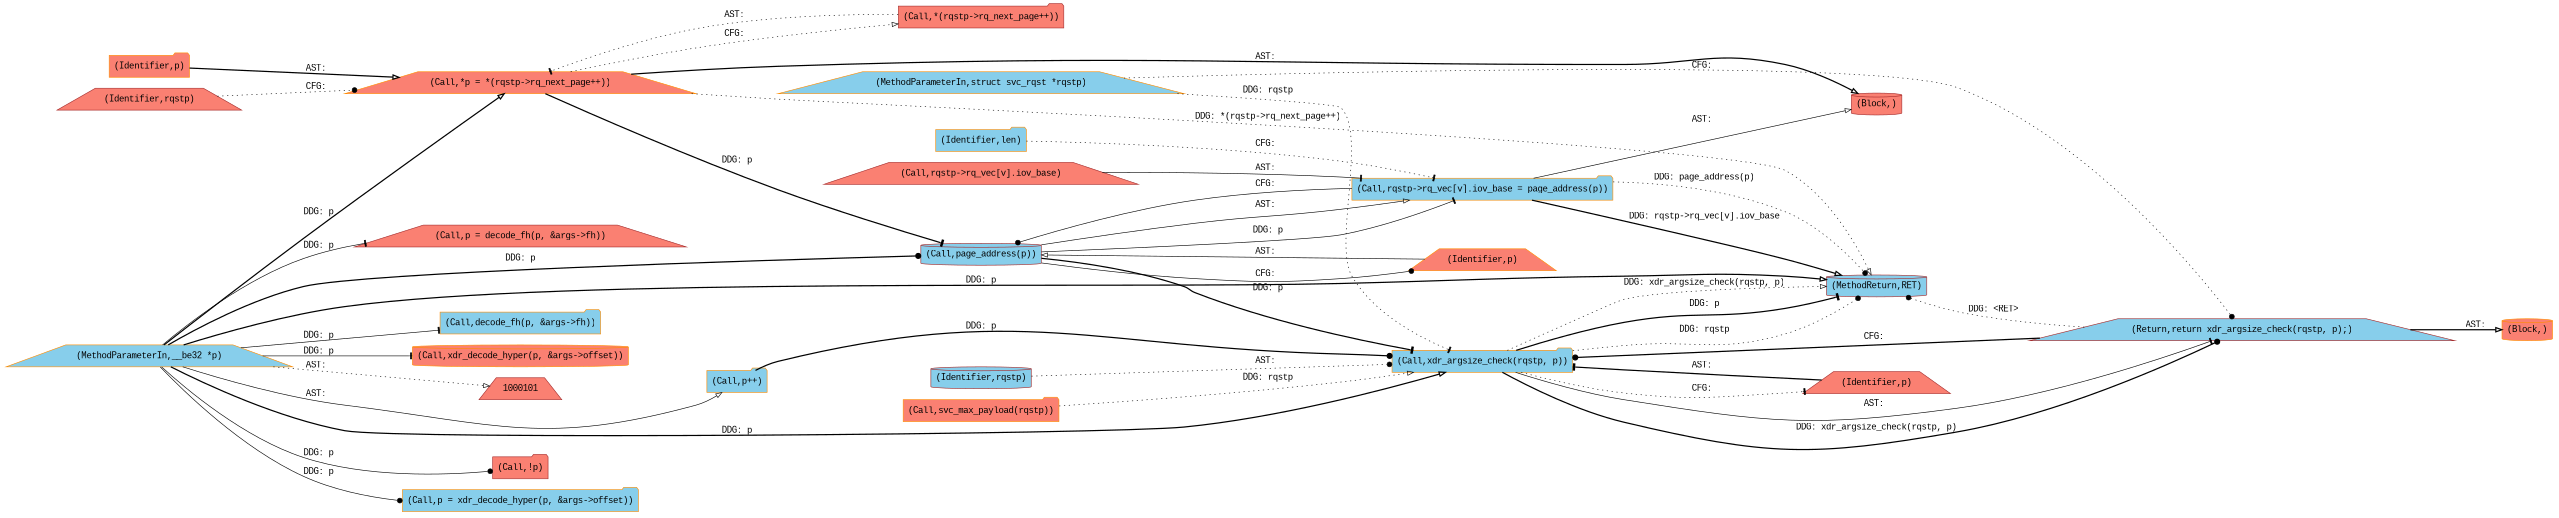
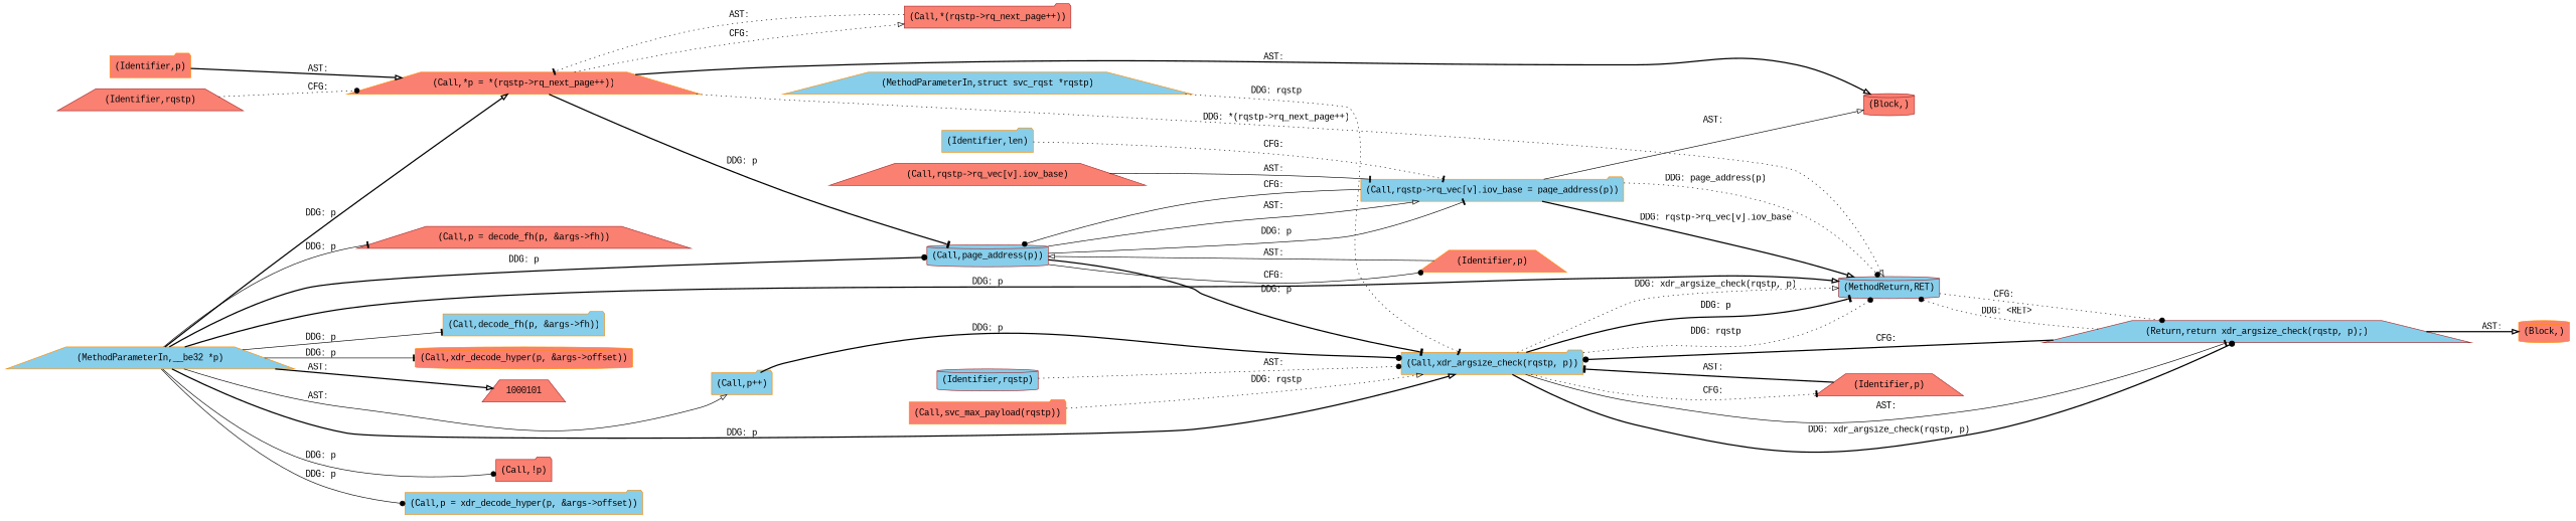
  digraph {
    fontname="Liberation Mono"
    rankdir=LR
    node [color=darkorange fillcolor=salmon fontname="Liberation Mono" shape=trapezium style=filled]
    edge [arrowhead=onormal fontname="Liberation Mono" style=bold]
    n1 [label="(Call,*p = *(rqstp->rq_next_page++))"]
    n2 [color=brown fillcolor=skyblue label="(Call,page_address(p))" shape=cylinder]
    n3 [color=brown label="(Call,*(rqstp->rq_next_page++))" shape=folder]
    n4 [color=brown fillcolor=skyblue label="(MethodReturn,RET)" shape=cylinder]
    n5 [color=brown label="(Block,)" shape=cylinder]
    n6 [fillcolor=skyblue label="(Call,xdr_argsize_check(rqstp, p))" shape=folder]
    n7 [fillcolor=skyblue label="(Call,rqstp->rq_vec[v].iov_base = page_address(p))" shape=folder]
    n8 [label="(Identifier,p)"]
    n9 [color=brown fillcolor=skyblue label="(Return,return xdr_argsize_check(rqstp, p);)"]
    n10 [fillcolor=skyblue label="(MethodParameterIn,__be32 *p)"]
    n11 [color=brown label="(Call,!p)" shape=folder]
    n12 [fillcolor=skyblue label="(Call,p = xdr_decode_hyper(p, &args->offset))" shape=folder]
    n13 [color=brown label="(Call,p = decode_fh(p, &args->fh))"]
    n14 [fillcolor=skyblue label="(Call,p++)" shape=folder]
    n15 [fillcolor=skyblue label="(Call,decode_fh(p, &args->fh))" shape=folder]
    n16 [label="(Call,xdr_decode_hyper(p, &args->offset))" shape=cylinder]
    1000101 [color=brown]
    n18 [color=brown label="(Identifier,p)"]
    n19 [label="(Block,)" shape=cylinder]
    n20 [label="(Identifier,p)" shape=folder]
    n21 [color=brown fillcolor=skyblue label="(Identifier,rqstp)" shape=cylinder]
    n22 [fillcolor=skyblue label="(Identifier,len)" shape=folder]
    n23 [color=brown label="(Identifier,rqstp)"]
    n24 [fillcolor=skyblue label="(MethodParameterIn,struct svc_rqst *rqstp)"]
    n25 [label="(Call,svc_max_payload(rqstp))" shape=folder]
    n26 [color=brown label="(Call,rqstp->rq_vec[v].iov_base)"]
    n1 -> n2 [arrowhead=tee label="DDG: p"]
    n1 -> n3 [label="CFG: " style=dotted]
    n1 -> n4 [label="DDG: *(rqstp->rq_next_page++)" style=dotted]
    n1 -> n5 [label="AST: "]
    n2 -> n6 [arrowhead=tee label="DDG: p"]
    n2 -> n7 [label="AST: " style=solid]
    n2 -> n7 [arrowhead=tee label="DDG: p" style=solid]
    n2 -> n8 [arrowhead=dot label="CFG: " style=solid]
    n3 -> n1 [arrowhead=tee label="AST: " style=dotted]
-   n24 -> n9 [arrowhead=dot label="CFG: " style=dotted]
+   n4 -> n9 [arrowhead=dot label="CFG: " style=dotted]
    n6 -> n4 [arrowhead=tee label="DDG: p"]
    n6 -> n4 [arrowhead=dot label="DDG: rqstp" style=dotted]
    n6 -> n4 [label="DDG: xdr_argsize_check(rqstp, p)" style=dotted]
    n6 -> n9 [arrowhead=tee label="AST: " style=solid]
    n6 -> n9 [arrowhead=dot label="DDG: xdr_argsize_check(rqstp, p)"]
    n6 -> n18 [arrowhead=tee label="CFG: " style=dotted]
    n7 -> n2 [arrowhead=dot label="CFG: " style=solid]
    n7 -> n4 [label="DDG: rqstp->rq_vec[v].iov_base"]
    n7 -> n4 [arrowhead=dot label="DDG: page_address(p)" style=dotted]
    n7 -> n5 [label="AST: " style=solid]
    n8 -> n2 [label="AST: " style=solid]
    n9 -> n4 [arrowhead=dot label="DDG: <RET>" style=dotted]
    n9 -> n6 [arrowhead=dot label="CFG: "]
    n9 -> n19 [label="AST: "]
    n10 -> n1 [label="DDG: p"]
    n10 -> n2 [arrowhead=dot label="DDG: p"]
    n10 -> n4 [label="DDG: p"]
    n10 -> n6 [label="DDG: p"]
    n10 -> n11 [arrowhead=dot label="DDG: p" style=solid]
    n10 -> n12 [arrowhead=dot label="DDG: p" style=solid]
    n10 -> n13 [arrowhead=tee label="DDG: p" style=solid]
    n10 -> n14 [label="AST: " style=solid]
    n10 -> n15 [arrowhead=tee label="DDG: p" style=solid]
    n10 -> n16 [arrowhead=tee label="DDG: p" style=solid]
-   n10 -> 1000101 [label="AST: " style=dotted]
+   n10 -> 1000101 [label="AST: "]
    n14 -> n6 [arrowhead=dot label="DDG: p"]
    n18 -> n6 [arrowhead=tee label="AST: "]
    n20 -> n1 [label="AST: "]
    n21 -> n6 [arrowhead=dot label="AST: " style=dotted]
    n22 -> n7 [arrowhead=tee label="CFG: " style=dotted]
    n23 -> n1 [arrowhead=dot label="CFG: " style=dotted]
    n24 -> n6 [arrowhead=tee label="DDG: rqstp" style=dotted]
    n25 -> n6 [label="DDG: rqstp" style=dotted]
    n26 -> n7 [arrowhead=tee label="AST: " style=solid]
  }
